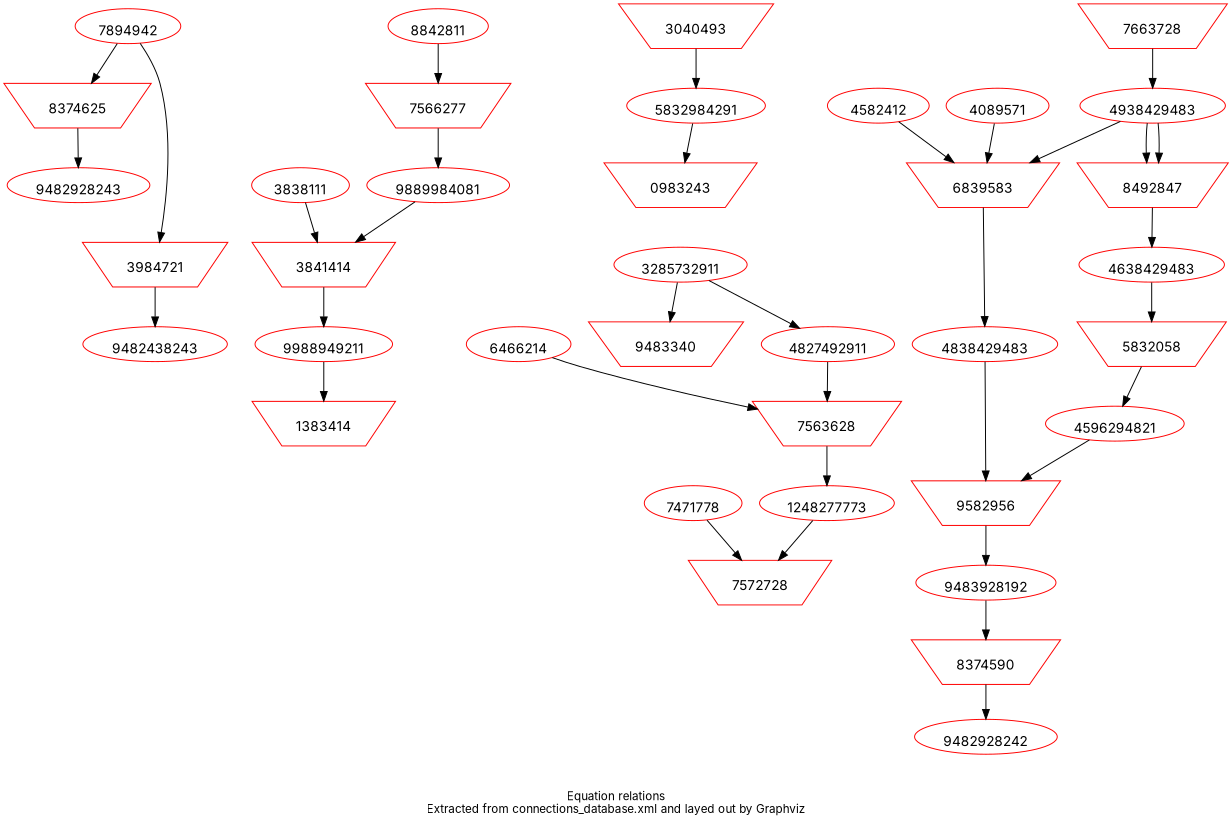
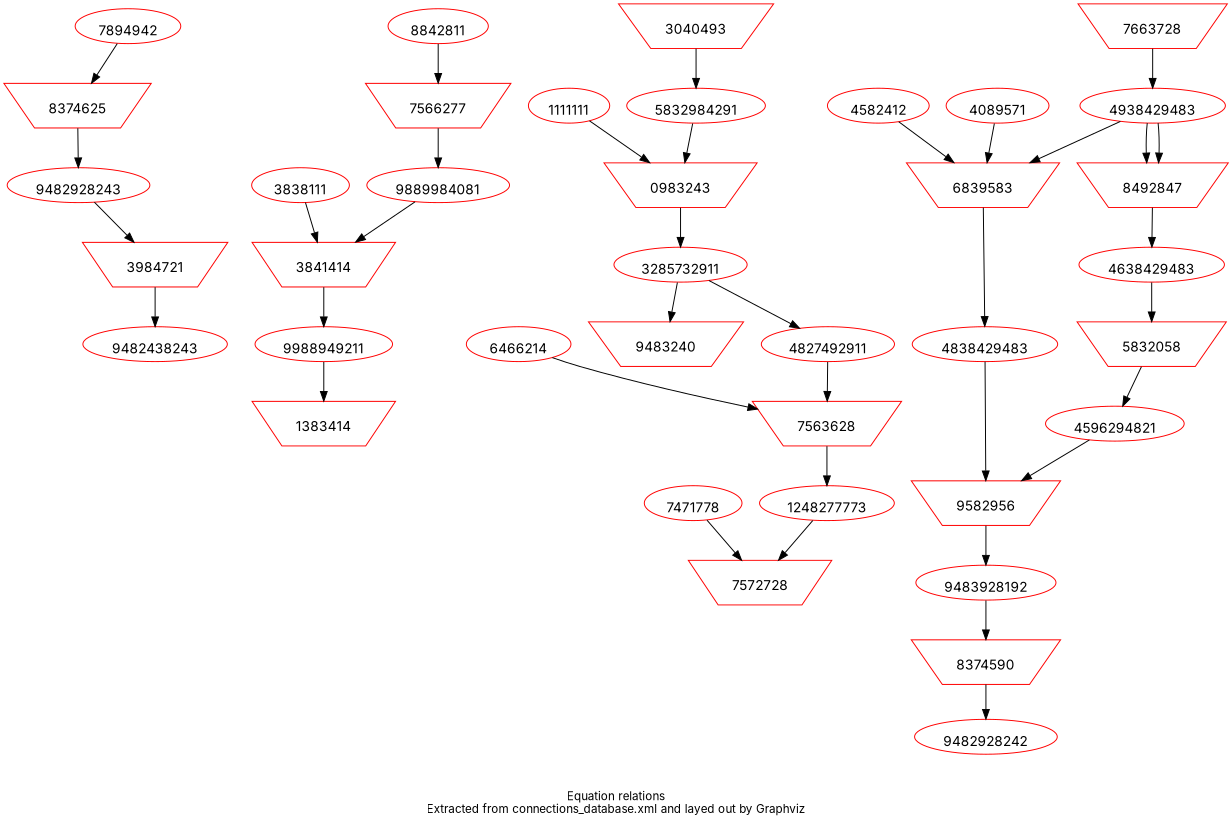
  digraph {
    fontname=Inter
    fontsize=12
    label="Equation relations\nExtracted from connections_database.xml and layed out by Graphviz"
    node [color=red fontname=Inter labelloc=b shape=ellipse]
    edge [fontname=Inter]
    8374625 [shape=invtrapezium]
    7894942
    9482928243
    3841414 [shape=invtrapezium]
    3838111
    9988949211
    7563628 [shape=invtrapezium]
    6466214
    1248277773
    6839583 [shape=invtrapezium]
    4582412
    4838429483
    7566277 [shape=invtrapezium]
    8842811
    n15 [label=9889984081]
    0983243 [shape=invtrapezium]
+   1111111
    3285732911
    4089571
    7572728 [shape=invtrapezium]
    7471778
-   9483240 [shape=invtrapezium label=9483340]
+   9483240 [shape=invtrapezium]
    4827492911
    9582956 [shape=invtrapezium]
    9483928192
    8374590 [shape=invtrapezium]
    9482928242
    5832984291
    1383414 [shape=invtrapezium]
    3984721 [shape=invtrapezium]
    9482438243
    4938429483
    8492847 [shape=invtrapezium]
    4638429483
    5832058 [shape=invtrapezium]
    n36 [label=4596294821]
    7663728 [shape=invtrapezium]
    3040493 [shape=invtrapezium]
    8374625 -> 9482928243
    7894942 -> 8374625
-   7894942 -> 3984721
+   9482928243 -> 3984721
    3841414 -> 9988949211
    3838111 -> 3841414
    9988949211 -> 1383414
    7563628 -> 1248277773
    6466214 -> 7563628
    1248277773 -> 7572728
    6839583 -> 4838429483
    4582412 -> 6839583
    4838429483 -> 9582956
    7566277 -> n15
    8842811 -> 7566277
    n15 -> 3841414
+   0983243 -> 3285732911
+   1111111 -> 0983243
    3285732911 -> 9483240
    3285732911 -> 4827492911
    4089571 -> 6839583
    7471778 -> 7572728
    4827492911 -> 7563628
    9582956 -> 9483928192
    9483928192 -> 8374590
    8374590 -> 9482928242
    5832984291 -> 0983243
    3984721 -> 9482438243
    4938429483 -> 6839583
    4938429483 -> 8492847
    4938429483 -> 8492847
    8492847 -> 4638429483
    4638429483 -> 5832058
    5832058 -> n36
    n36 -> 9582956
    7663728 -> 4938429483
    3040493 -> 5832984291
  }
